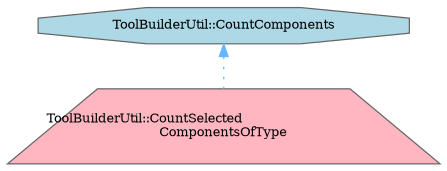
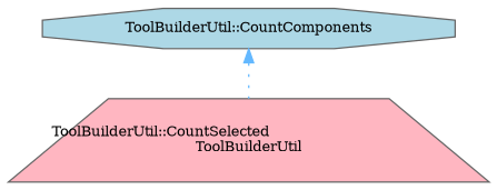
  digraph {
    rankdir=TB
    fontname="DejaVu Serif"
    node [fontname="DejaVu Serif" fontsize=10 style=filled]
    n1 [color=gray40 fillcolor=lightblue fontcolor=black height=0.2 label="ToolBuilderUtil::CountComponents" shape=octagon width=0.4]
-   n2 [color=grey40 fillcolor=lightpink height=0.2 label="ToolBuilderUtil::CountSelected\lComponentsOfType" shape=trapezium width=0.4]
+   n2 [color=grey40 fillcolor=lightpink height=0.2 label="ToolBuilderUtil::CountSelected\lToolBuilderUtil" shape=trapezium width=0.4]
    n1 -> n2 [color=steelblue1 dir=back fontname="DejaVu Serif" fontsize=10 labelfontname=Helvetica labelfontsize=10 style=dotted]
  }
